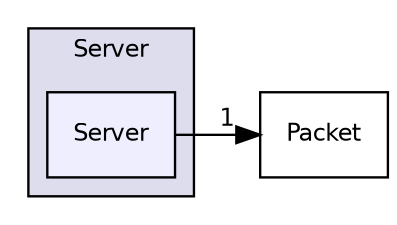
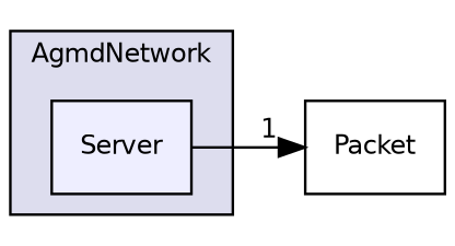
  digraph {
    compound=true
    rankdir=LR
    node [fontname=Helvetica fontsize=10 shape=box]
    n1 [fillcolor="#eeeeff" label=Server pencolor=black style=filled]
    n2 [label=Packet]
    subgraph cluster_1 {
      bgcolor="#ddddee"
      fontname=Helvetica
      fontsize=10
-     label=Server
+     label=AgmdNetwork
      pencolor=black
      n1
    }
    n1 -> n2 [headlabel=1 labeldistance=1.5 labelfontname=Helvetica labelfontsize=10]
  }
